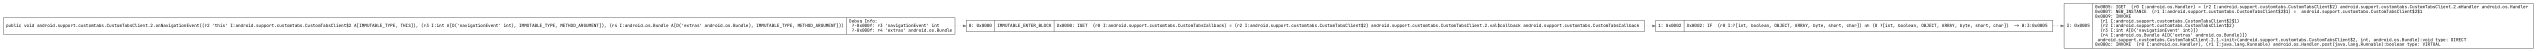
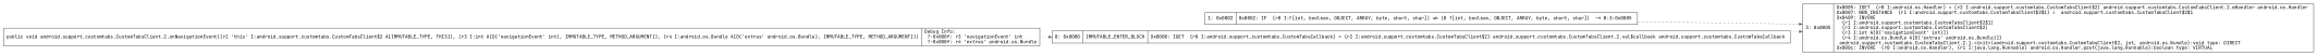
  digraph {
    fontname="JetBrains Mono"
    rankdir=LR
    node [fontname="JetBrains Mono" shape=record]
    edge [color=gray40 fontname="JetBrains Mono" style=dotted]
    n1 [label="{0\:\ 0x0000|IMMUTABLE_ENTER_BLOCK\l|0x0000: IGET  (r0 I:android.support.customtabs.CustomTabsCallback) = (r2 I:android.support.customtabs.CustomTabsClient$2) android.support.customtabs.CustomTabsClient.2.val$callback android.support.customtabs.CustomTabsCallback \l}"]
    n2 [label="{1\:\ 0x0002|0x0002: IF  (r0 I:?[int, boolean, OBJECT, ARRAY, byte, short, char]) != (0 ?[int, boolean, OBJECT, ARRAY, byte, short, char])  \-\> B:3:0x0005 \l}"]
-   n3 [label="{3\:\ 0x0005|0x0005: IGET  (r0 I:android.os.Handler) = (r2 I:android.support.customtabs.CustomTabsClient$2) android.support.customtabs.CustomTabsClient.2.mHandler android.os.Handler \l0x0007: NEW_INSTANCE  (r1 I:android.support.customtabs.CustomTabsClient$2$1) =  android.support.customtabs.CustomTabsClient$2$1 \l0x0009: INVOKE  \l  (r1 I:android.support.customtabs.CustomTabsClient$2$1)\l  (r2 I:android.support.customtabs.CustomTabsClient$2)\l  (r3 I:int A[D('navigationEvent' int)])\l  (r4 I:android.os.Bundle A[D('extras' android.os.Bundle)])\l android.support.customtabs.CustomTabsClient.2.1.\<init\>(android.support.customtabs.CustomTabsClient$2, int, android.os.Bundle):void type: DIRECT \l0x000c: INVOKE  (r0 I:android.os.Handler), (r1 I:java.lang.Runnable) android.os.Handler.post(java.lang.Runnable):boolean type: VIRTUAL \l}"]
+   n3 [label="{3\:\ 0x0005|0x0005: IGET  (r0 I:android.os.Handler) = (r2 I:android.support.customtabs.CustomTabsClient$2) android.support.customtabs.CustomTabsClient.2.mHandler android.os.Handler \l0x0007: NEW_INSTANCE  (r1 I:android.support.customtabs.CustomTabsClient$2$1) =  android.support.customtabs.CustomTabsClient$2$1 \l0x0409: INVOKE  \l  (r1 I:android.support.customtabs.CustomTabsClient$2$1)\l  (r2 I:android.support.customtabs.CustomTabsClient$2)\l  (r3 I:int A[D('navigationEvent' int)])\l  (r4 I:android.os.Bundle A[D('extras' android.os.Bundle)])\l android.support.customtabs.CustomTabsClient.2.1.\<init\>(android.support.customtabs.CustomTabsClient$2, int, android.os.Bundle):void type: DIRECT \l0x000c: INVOKE  (r0 I:android.os.Handler), (r1 I:java.lang.Runnable) android.os.Handler.post(java.lang.Runnable):boolean type: VIRTUAL \l}"]
    n4 [label="{public void android.support.customtabs.CustomTabsClient.2.onNavigationEvent((r2 'this' I:android.support.customtabs.CustomTabsClient$2 A[IMMUTABLE_TYPE, THIS]), (r3 I:int A[D('navigationEvent' int), IMMUTABLE_TYPE, METHOD_ARGUMENT]), (r4 I:android.os.Bundle A[D('extras' android.os.Bundle), IMMUTABLE_TYPE, METHOD_ARGUMENT]))  | Debug Info:\l  ?\-0x000f: r3 'navigationEvent' int\l  ?\-0x000f: r4 'extras' android.os.Bundle\l}"]
-   n1 -> n2
+   n1 -> n3
    n2 -> n3 [style=dashed]
    n4 -> n1
  }
